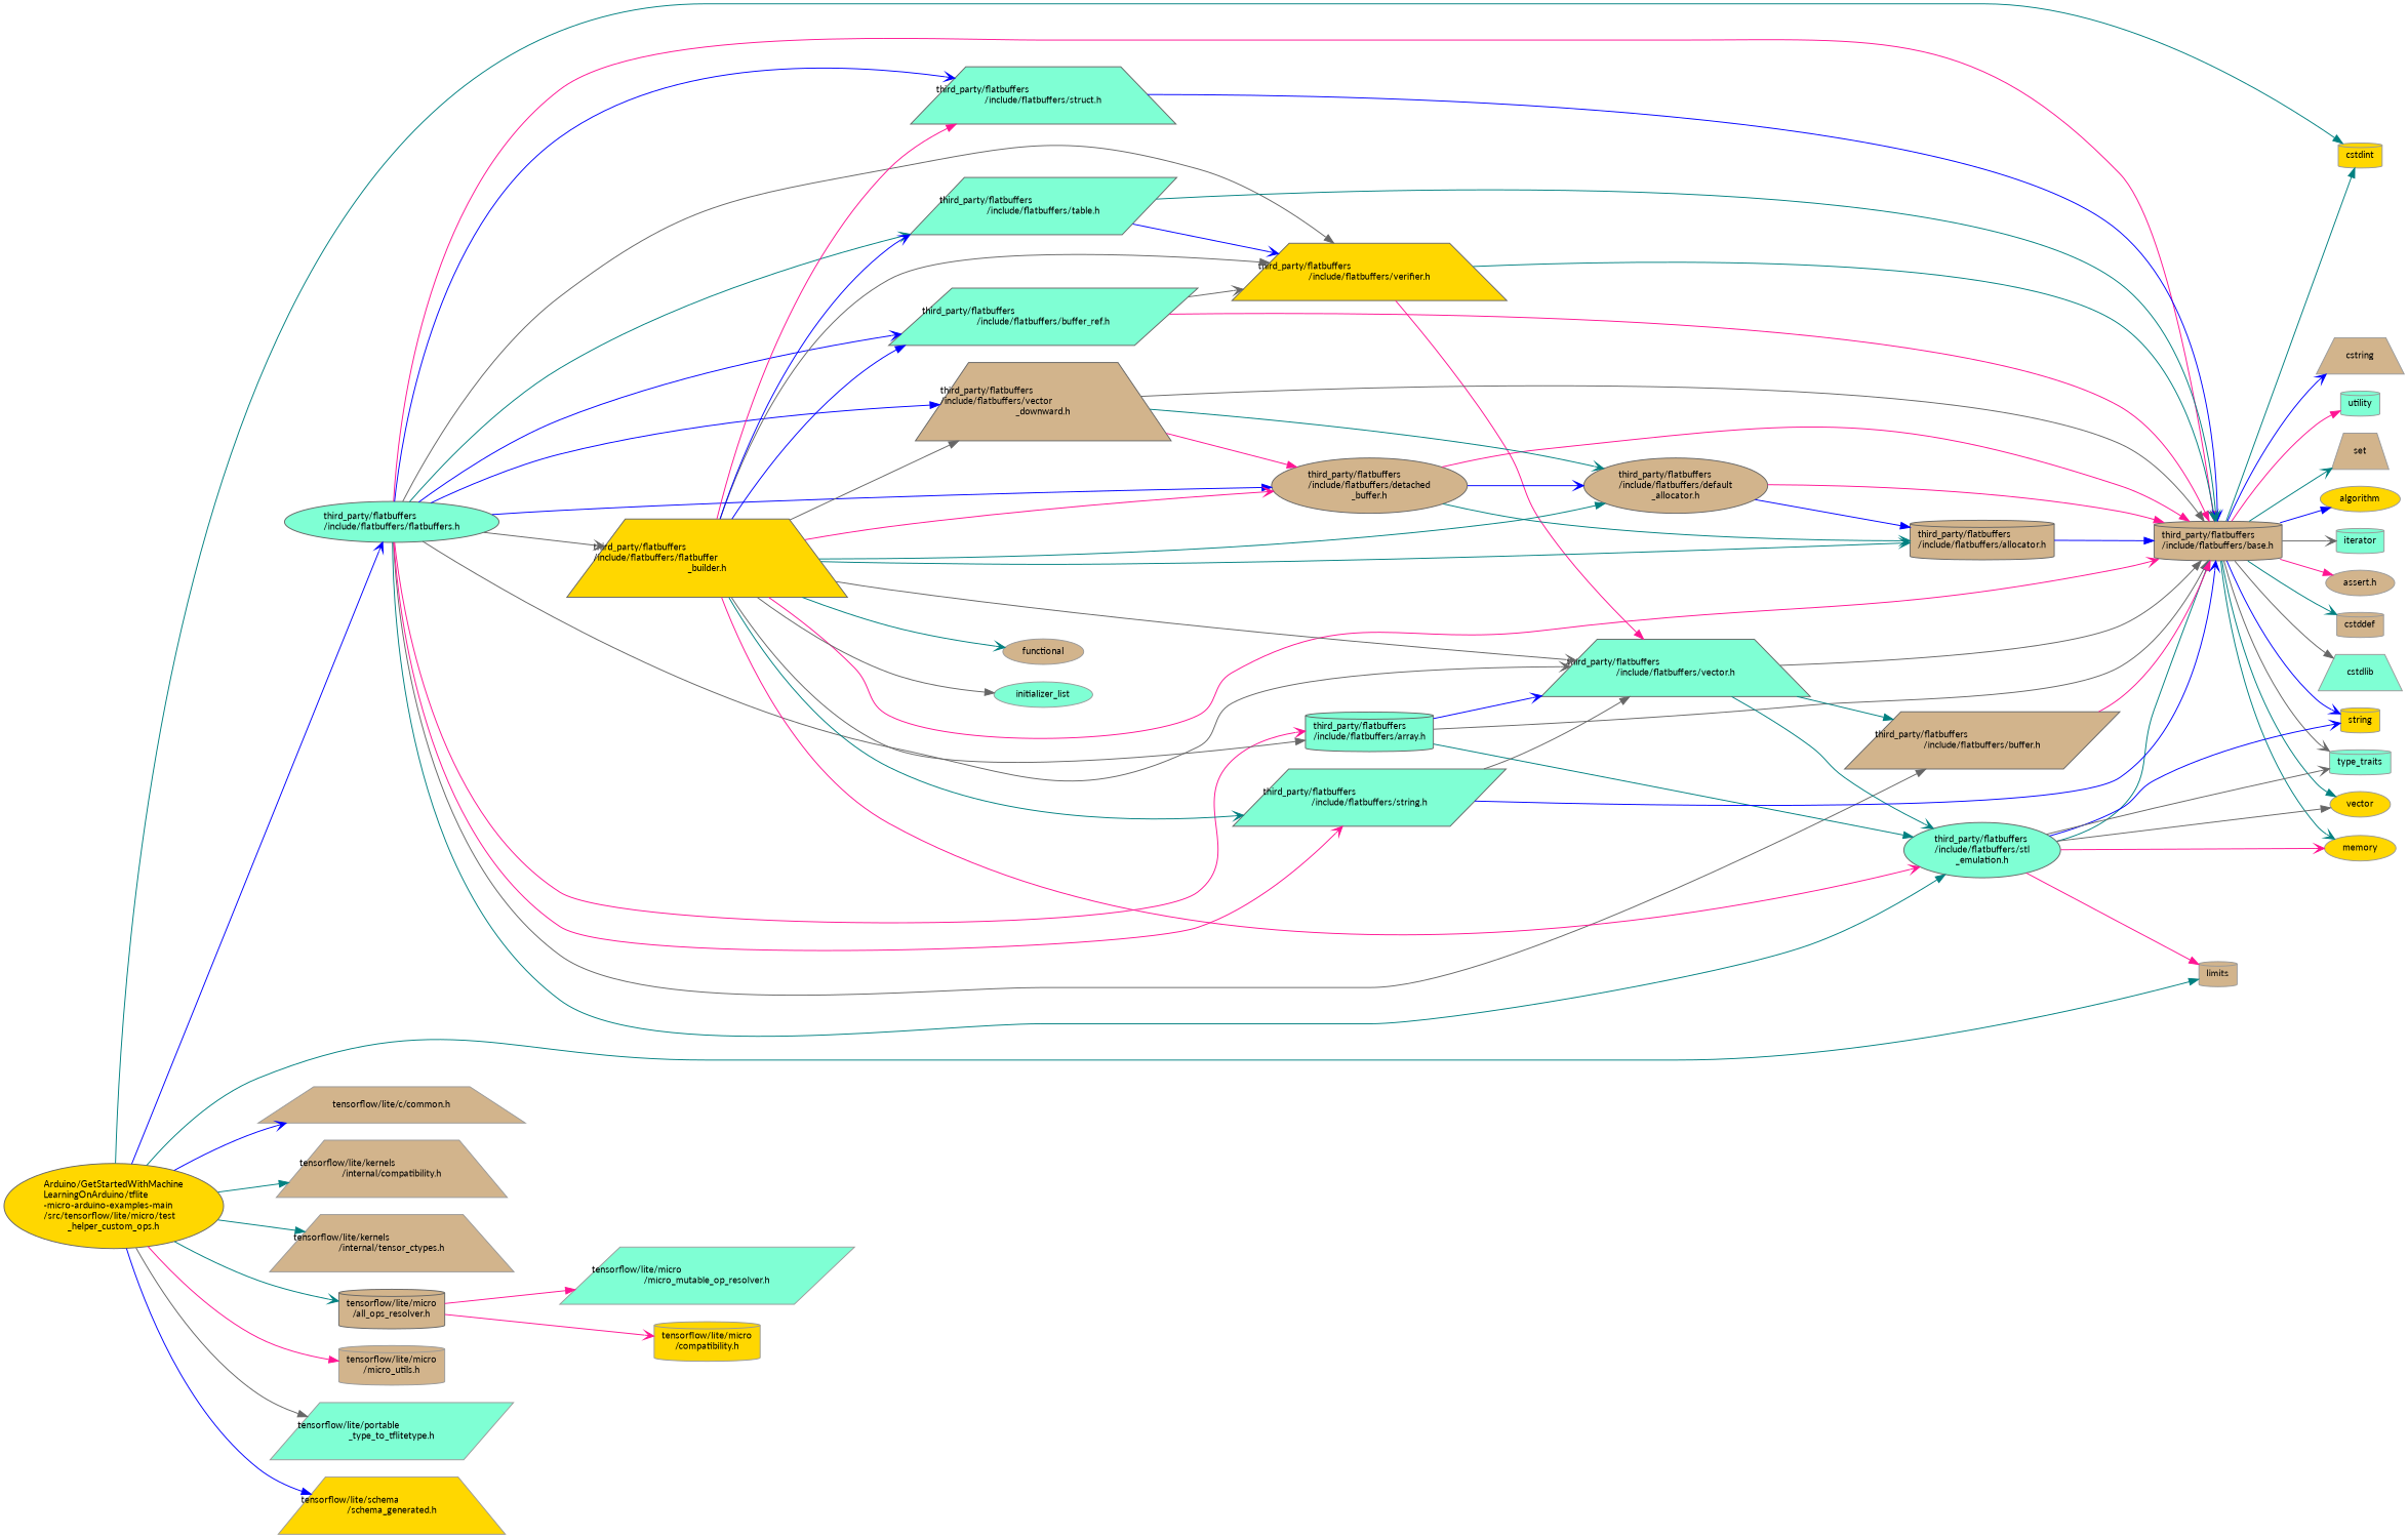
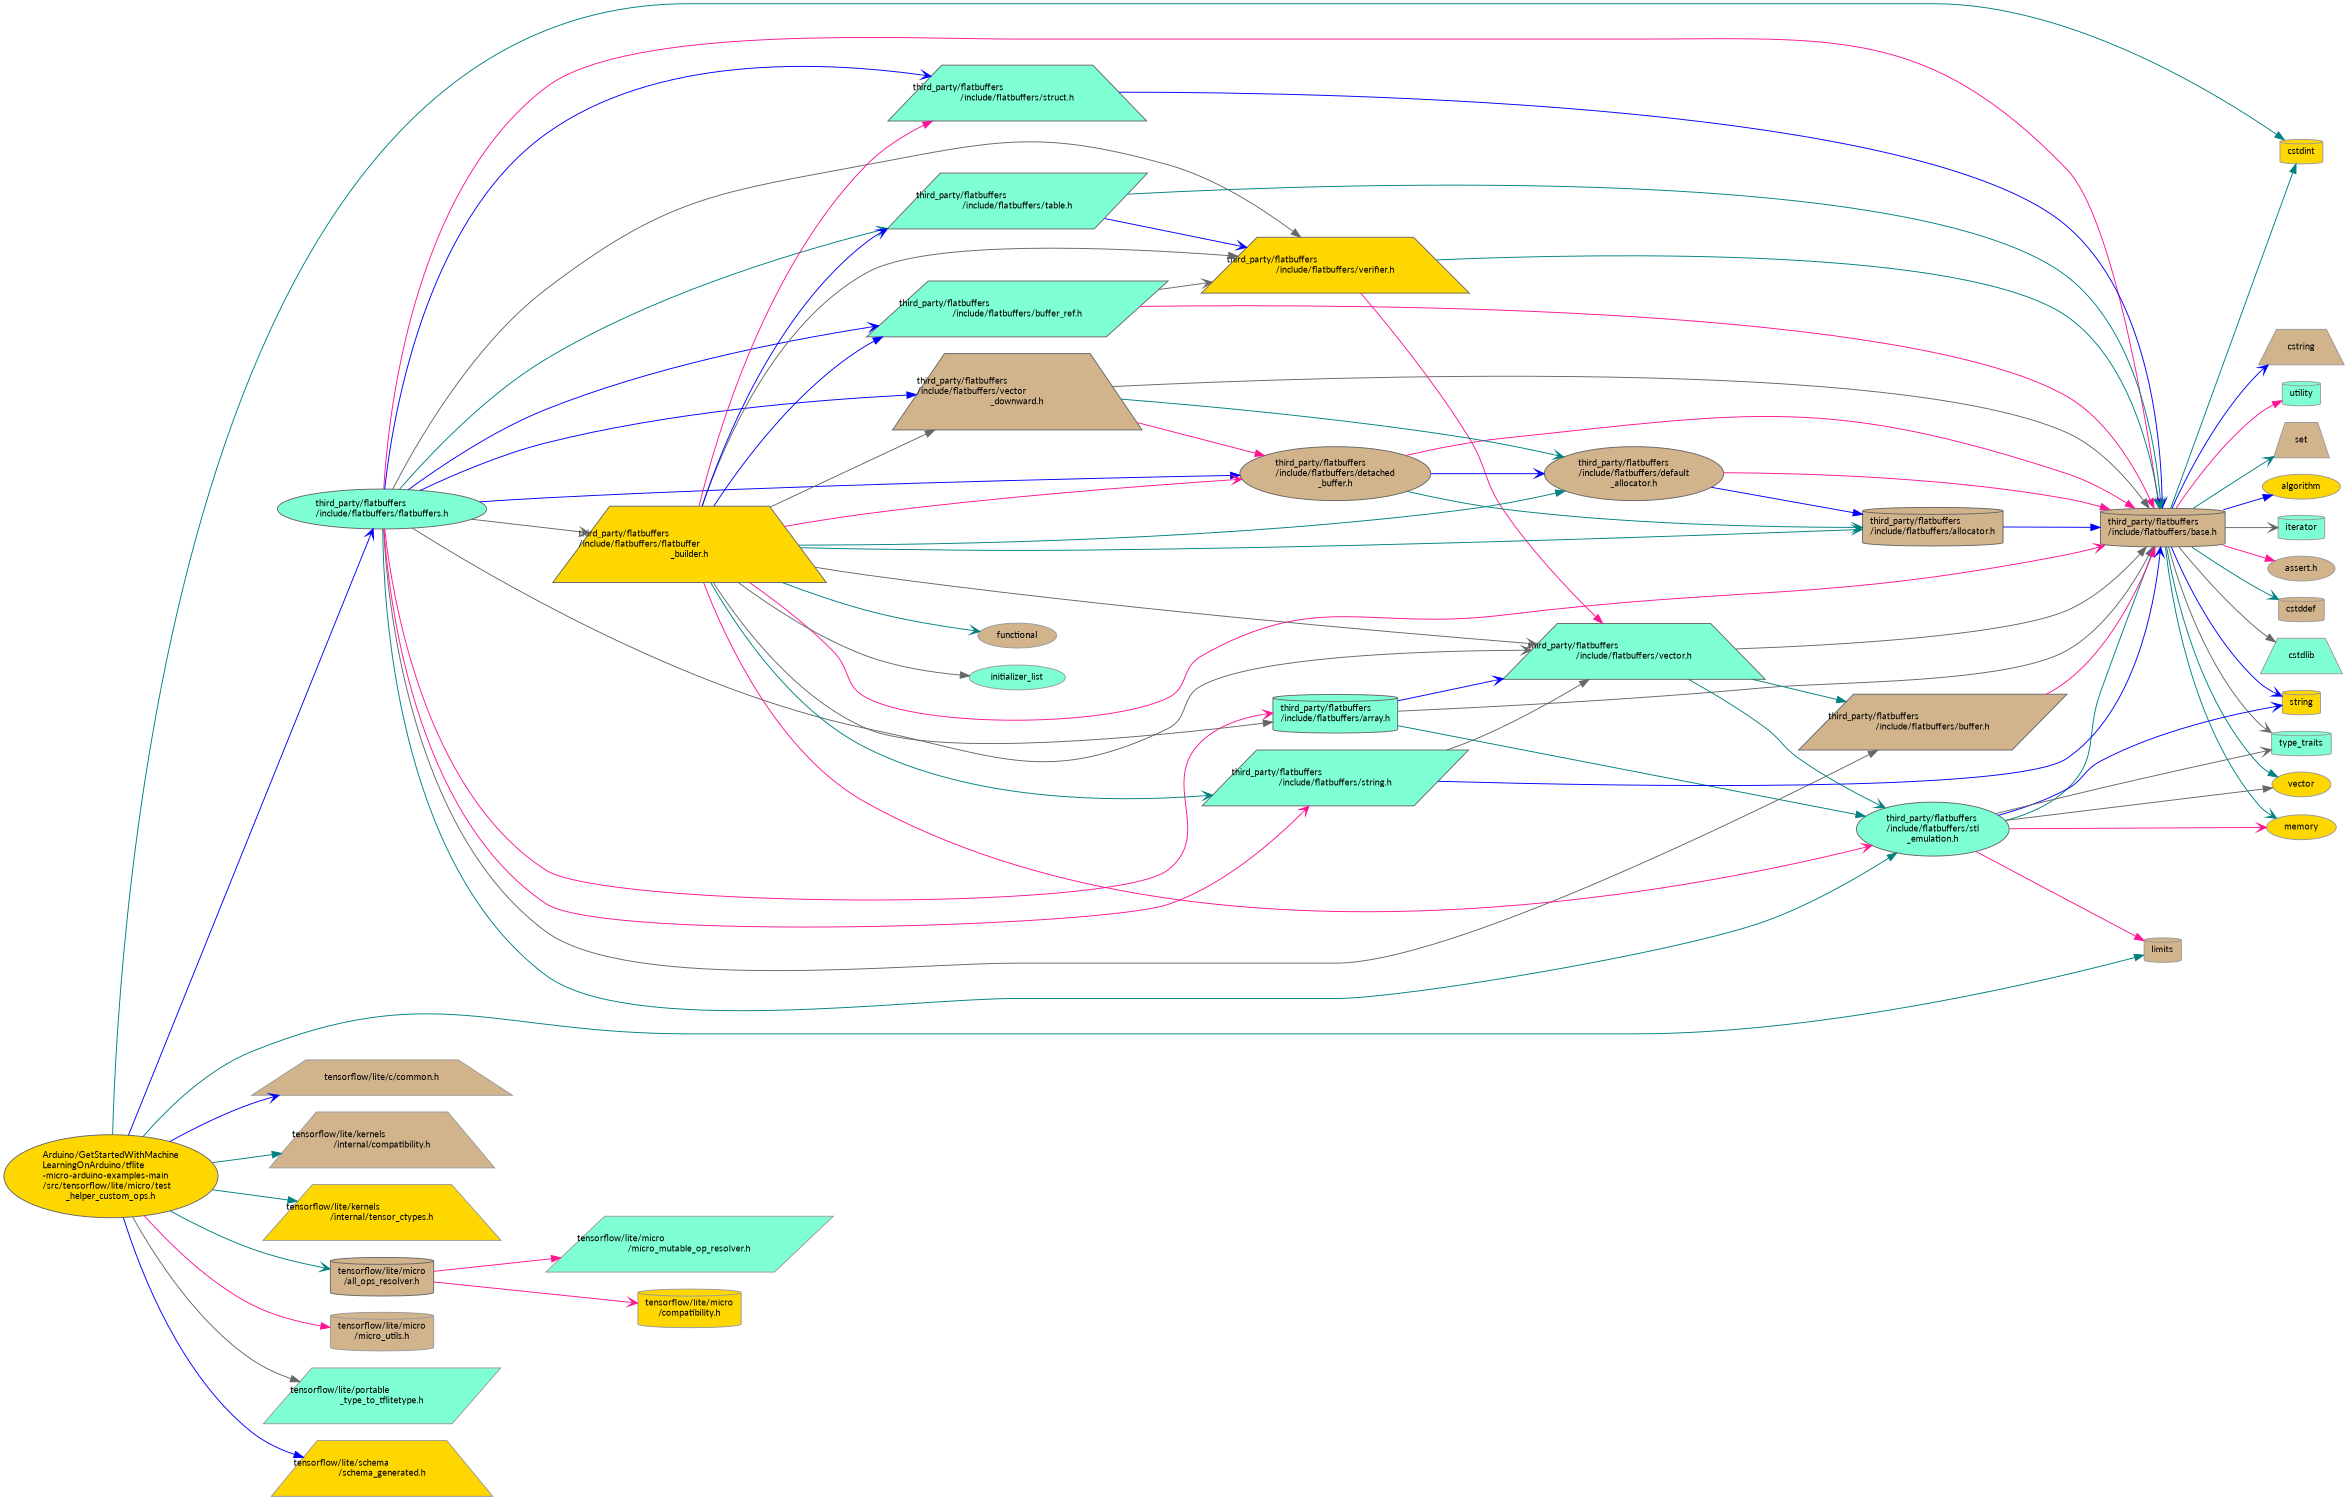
  digraph {
    fontname=Lato
    rankdir=LR
    node [color=grey60 fillcolor=tan fontname=Lato fontsize=10 shape=cylinder style=filled]
    edge [arrowhead=normal color=teal fontname=Lato fontsize=10 labelfontname=Helvetica labelfontsize=10 style=solid]
    n1 [color=gray40 fillcolor=gold fontcolor=black height=0.2 label="Arduino/GetStartedWithMachine\lLearningOnArduino/tflite\l-micro-arduino-examples-main\l/src/tensorflow/lite/micro/test\l_helper_custom_ops.h" shape=ellipse width=0.4]
    n2 [fillcolor=gold height=0.2 label=cstdint width=0.4]
    n3 [height=0.2 label=limits width=0.4]
    n4 [color=grey40 fillcolor=aquamarine height=0.2 label="third_party/flatbuffers\l/include/flatbuffers/flatbuffers.h" shape=ellipse width=0.4]
    n5 [height=0.2 label="tensorflow/lite/c/common.h" shape=trapezium width=0.4]
    n6 [height=0.2 label="tensorflow/lite/kernels\l/internal/compatibility.h" shape=trapezium width=0.4]
-   n7 [height=0.2 label="tensorflow/lite/kernels\l/internal/tensor_ctypes.h" shape=trapezium width=0.4]
+   n7 [fillcolor=gold height=0.2 label="tensorflow/lite/kernels\l/internal/tensor_ctypes.h" shape=trapezium width=0.4]
    n8 [color=grey40 height=0.2 label="tensorflow/lite/micro\l/all_ops_resolver.h" width=0.4]
    n9 [height=0.2 label="tensorflow/lite/micro\l/micro_utils.h" width=0.4]
    n10 [fillcolor=aquamarine height=0.2 label="tensorflow/lite/portable\l_type_to_tflitetype.h" shape=parallelogram width=0.4]
    n11 [fillcolor=gold height=0.2 label="tensorflow/lite/schema\l/schema_generated.h" shape=trapezium width=0.4]
    n12 [color=grey40 fillcolor=aquamarine height=0.2 label="third_party/flatbuffers\l/include/flatbuffers/array.h" width=0.4]
    n13 [color=grey40 height=0.2 label="third_party/flatbuffers\l/include/flatbuffers/base.h" width=0.4]
    n14 [color=grey40 fillcolor=aquamarine height=0.2 label="third_party/flatbuffers\l/include/flatbuffers/stl\l_emulation.h" shape=ellipse width=0.4]
    n15 [color=grey40 fillcolor=aquamarine height=0.2 label="third_party/flatbuffers\l/include/flatbuffers/vector.h" shape=trapezium width=0.4]
    n16 [color=grey40 height=0.2 label="third_party/flatbuffers\l/include/flatbuffers/buffer.h" shape=parallelogram width=0.4]
    n17 [color=grey40 fillcolor=aquamarine height=0.2 label="third_party/flatbuffers\l/include/flatbuffers/buffer_ref.h" shape=parallelogram width=0.4]
    n18 [color=grey40 fillcolor=gold height=0.2 label="third_party/flatbuffers\l/include/flatbuffers/verifier.h" shape=trapezium width=0.4]
    n19 [color=grey40 height=0.2 label="third_party/flatbuffers\l/include/flatbuffers/detached\l_buffer.h" shape=ellipse width=0.4]
    n20 [color=grey40 fillcolor=gold height=0.2 label="third_party/flatbuffers\l/include/flatbuffers/flatbuffer\l_builder.h" shape=trapezium width=0.4]
    n21 [color=grey40 fillcolor=aquamarine height=0.2 label="third_party/flatbuffers\l/include/flatbuffers/string.h" shape=parallelogram width=0.4]
    n22 [color=grey40 fillcolor=aquamarine height=0.2 label="third_party/flatbuffers\l/include/flatbuffers/struct.h" shape=trapezium width=0.4]
    n23 [color=grey40 fillcolor=aquamarine height=0.2 label="third_party/flatbuffers\l/include/flatbuffers/table.h" shape=parallelogram width=0.4]
    n24 [color=grey40 height=0.2 label="third_party/flatbuffers\l/include/flatbuffers/vector\l_downward.h" shape=trapezium width=0.4]
    n25 [fillcolor=gold height=0.2 label="tensorflow/lite/micro\l/compatibility.h" width=0.4]
    n26 [fillcolor=aquamarine height=0.2 label="tensorflow/lite/micro\l/micro_mutable_op_resolver.h" shape=parallelogram width=0.4]
    n27 [height=0.2 label="assert.h" shape=ellipse width=0.4]
    n28 [height=0.2 label=cstddef width=0.4]
    n29 [fillcolor=aquamarine height=0.2 label=cstdlib shape=trapezium width=0.4]
    n30 [height=0.2 label=cstring shape=trapezium width=0.4]
    n31 [fillcolor=aquamarine height=0.2 label=utility width=0.4]
    n32 [fillcolor=gold height=0.2 label=string width=0.4]
    n33 [fillcolor=aquamarine height=0.2 label=type_traits width=0.4]
    n34 [fillcolor=gold height=0.2 label=vector shape=ellipse width=0.4]
    n35 [height=0.2 label=set shape=trapezium width=0.4]
    n36 [fillcolor=gold height=0.2 label=algorithm shape=ellipse width=0.4]
    n37 [fillcolor=aquamarine height=0.2 label=iterator width=0.4]
    n38 [fillcolor=gold height=0.2 label=memory shape=ellipse width=0.4]
    n39 [color=grey40 height=0.2 label="third_party/flatbuffers\l/include/flatbuffers/allocator.h" width=0.4]
    n40 [color=grey40 height=0.2 label="third_party/flatbuffers\l/include/flatbuffers/default\l_allocator.h" shape=ellipse width=0.4]
    n41 [height=0.2 label=functional shape=ellipse width=0.4]
    n42 [fillcolor=aquamarine height=0.2 label=initializer_list shape=ellipse width=0.4]
    n1 -> n2
    n1 -> n3
    n1 -> n4 [arrowhead=vee color=blue]
    n1 -> n5 [arrowhead=vee color=blue]
    n1 -> n6
    n1 -> n7
    n1 -> n8 [arrowhead=vee]
    n1 -> n9 [color=deeppink]
    n1 -> n10 [color=gray40]
    n1 -> n11 [color=blue]
    n4 -> n12 [arrowhead=vee color=deeppink]
    n4 -> n13 [color=deeppink]
    n4 -> n14
    n4 -> n15 [arrowhead=vee color=gray40]
    n4 -> n16 [color=gray40]
    n4 -> n17 [arrowhead=vee color=blue]
    n4 -> n18 [color=gray40]
    n4 -> n19 [color=blue]
    n4 -> n20 [arrowhead=vee color=gray40]
    n4 -> n21 [arrowhead=vee color=deeppink]
    n4 -> n22 [arrowhead=vee color=blue]
    n4 -> n23 [arrowhead=vee]
    n4 -> n24 [color=blue]
    n8 -> n25 [arrowhead=vee color=deeppink]
    n8 -> n26 [color=deeppink]
    n12 -> n13 [color=gray40]
    n12 -> n14
    n12 -> n15 [arrowhead=vee color=blue]
    n13 -> n2
    n13 -> n27 [color=deeppink]
    n13 -> n28 [arrowhead=vee]
    n13 -> n29 [color=gray40]
    n13 -> n30 [arrowhead=vee color=blue]
    n13 -> n31 [color=deeppink]
    n13 -> n32 [arrowhead=vee color=blue]
    n13 -> n33 [arrowhead=vee color=gray40]
    n13 -> n34
    n13 -> n35 [arrowhead=vee]
    n13 -> n36 [color=blue]
    n13 -> n37 [arrowhead=vee color=gray40]
    n13 -> n38 [arrowhead=vee]
    n14 -> n3 [color=deeppink]
    n14 -> n13
    n14 -> n32 [arrowhead=vee color=blue]
    n14 -> n33 [arrowhead=vee color=gray40]
    n14 -> n34 [color=gray40]
    n14 -> n38 [arrowhead=vee color=deeppink]
    n15 -> n13 [color=gray40]
    n15 -> n14 [arrowhead=vee]
    n15 -> n16
    n16 -> n13 [color=deeppink]
    n17 -> n13 [color=deeppink]
    n17 -> n18 [arrowhead=vee color=gray40]
    n18 -> n13 [arrowhead=vee]
    n18 -> n15 [color=deeppink]
    n19 -> n13 [color=deeppink]
    n19 -> n39 [arrowhead=vee]
    n19 -> n40 [arrowhead=vee color=blue]
    n20 -> n12 [color=gray40]
    n20 -> n13 [arrowhead=vee color=deeppink]
    n20 -> n14 [arrowhead=vee color=deeppink]
    n20 -> n15 [arrowhead=vee color=gray40]
    n20 -> n17 [color=blue]
    n20 -> n18 [color=gray40]
    n20 -> n19 [arrowhead=vee color=deeppink]
    n20 -> n21 [arrowhead=vee]
    n20 -> n22 [color=deeppink]
    n20 -> n23 [arrowhead=vee color=blue]
    n20 -> n24 [color=gray40]
    n20 -> n39 [arrowhead=vee]
    n20 -> n40
    n20 -> n41 [arrowhead=vee]
    n20 -> n42 [color=gray40]
    n21 -> n13 [arrowhead=vee color=blue]
    n21 -> n15 [color=gray40]
    n22 -> n13 [arrowhead=vee color=blue]
    n23 -> n13 [arrowhead=vee]
    n23 -> n18 [arrowhead=vee color=blue]
    n24 -> n13 [color=gray40]
    n24 -> n19 [color=deeppink]
    n24 -> n40 [arrowhead=vee]
    n39 -> n13 [color=blue]
    n40 -> n13 [color=deeppink]
    n40 -> n39 [color=blue]
  }
